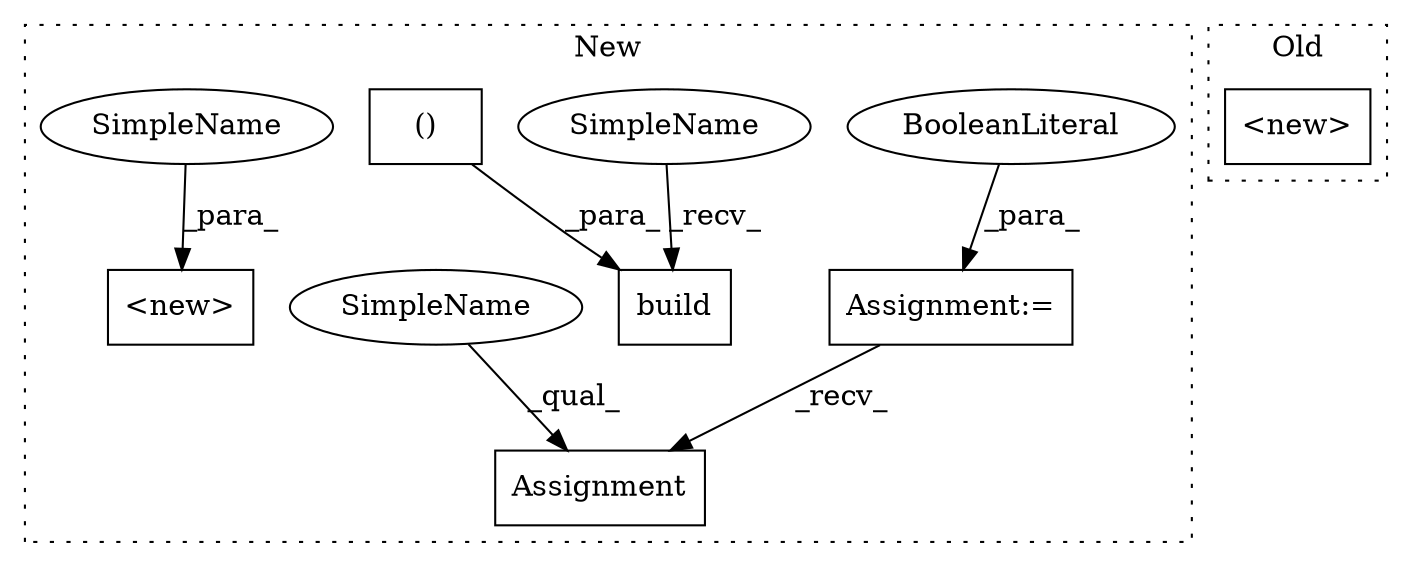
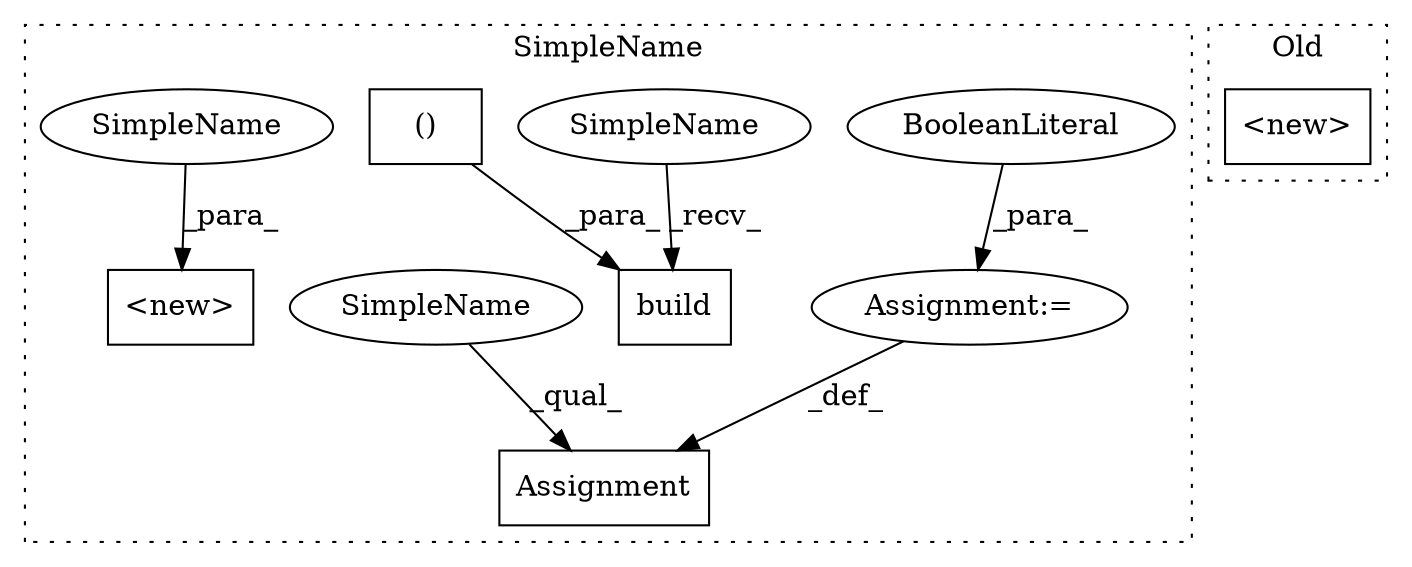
  digraph {
    node [a=42 l=4 s=3918 shape=box]
    n1 [a=32 l="13,2" label=build s="3987,4033"]
    n2 [a=106 l=33 label="()" s=4000]
    n3 [a=22 l=11 label=Assignment]
    n4 [a=46 l="6,2" label="<new>" s="3706,3724"]
-   n5 [a=7 l=1 label="Assignment:=" s=3929]
+   n5 [a=7 l=1 label="Assignment:=" s=3929 shape=ellipse]
    n6 [a=9 label=BooleanLiteral s=3930 shape=ellipse]
    n7 [label=SimpleName s=3982 shape=ellipse]
    n8 [label=SimpleName shape=ellipse]
    n9 [label=SimpleName s=3720 shape=ellipse]
    n10 [a=46 l=8 label="<new>" s=2537]
    subgraph cluster_1 {
-     label=New
+     label=SimpleName
      style=dotted
      n1
      n2
      n3
      n4
      n5
      n6
      n7
      n8
      n9
    }
    subgraph cluster_2 {
      label=Old
      style=dotted
      n10
    }
    n2 -> n1 [label=_para_]
-   n5 -> n3 [label=_recv_]
+   n5 -> n3 [label=_def_]
    n6 -> n5 [label=_para_]
    n7 -> n1 [label=_recv_]
    n8 -> n3 [label=_qual_]
    n9 -> n4 [label=_para_]
  }
